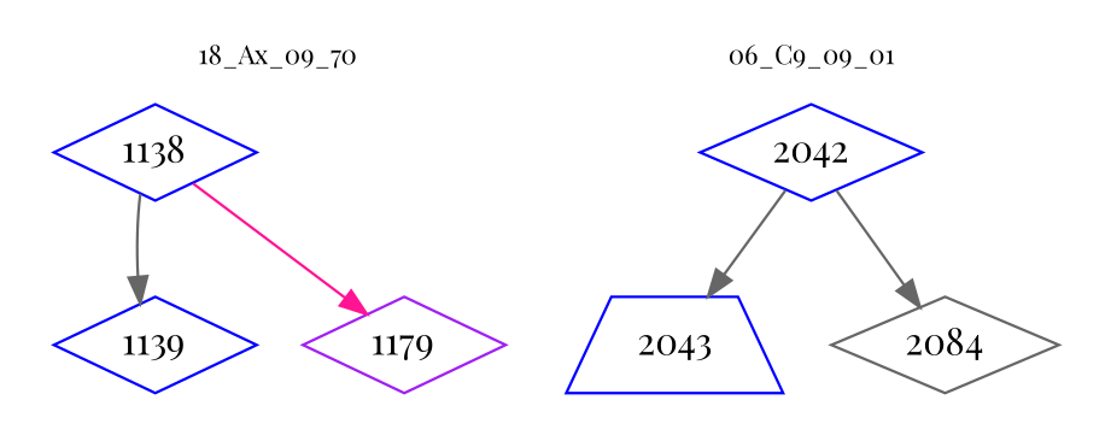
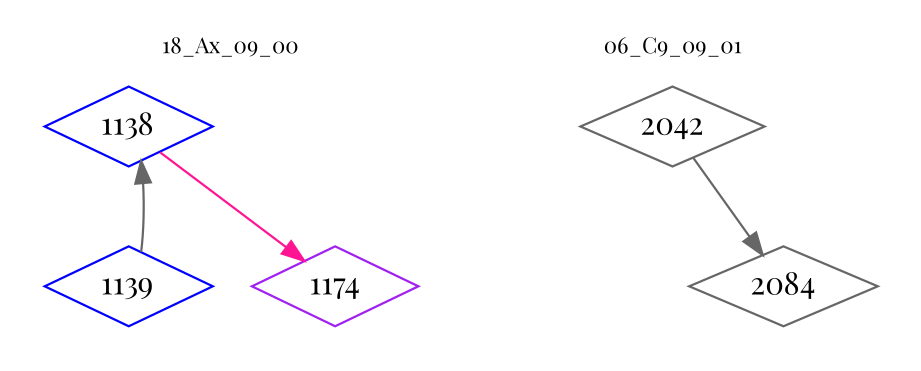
  digraph {
    fontname="Playfair Display"
    node [color=blue fontname="Playfair Display" shape=diamond]
    edge [color=gray40 fontname="Playfair Display"]
    n1 [label=1138]
    n2 [label=1139]
-   n3 [color=purple label=1179]
-   n4 [label=2042]
-   n5 [label=2043 shape=trapezium]
+   n3 [color=purple label=1174]
+   n4 [color=gray40 label=2042]
    n6 [color=gray40 label=2084]
    subgraph cluster_1 {
      color=white
      fontsize=10
-     label="18_Ax_09_70"
+     label="18_Ax_09_00"
      n1
      n2
      n3
    }
    subgraph cluster_2 {
      color=white
      fontsize=10
      label="06_C9_09_01"
      n4
-     n5
      n6
    }
-   n1 -> n2
+   n2 -> n1
    n1 -> n3 [color=deeppink]
-   n4 -> n5
    n4 -> n6
  }
